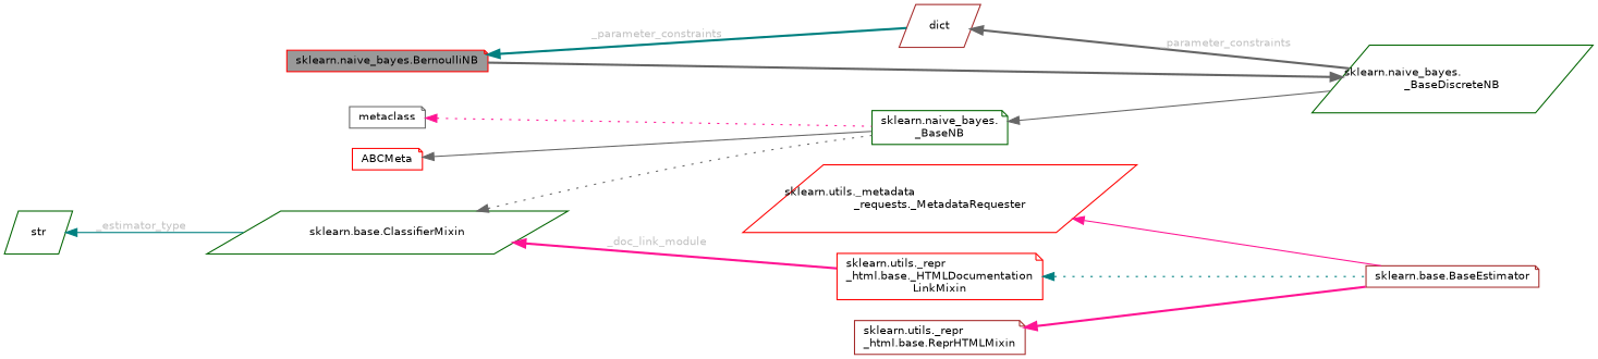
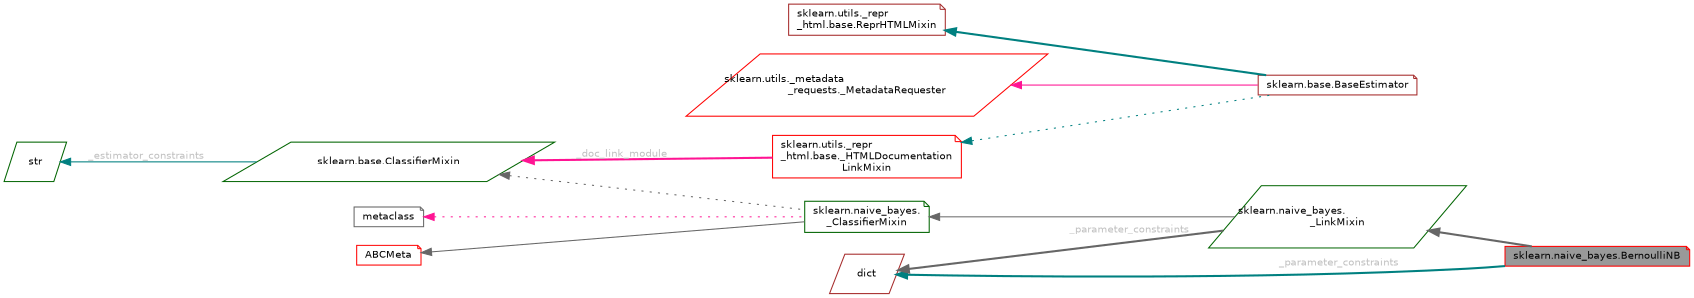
  digraph {
    rankdir=LR
    node [color=red fillcolor=white fontname=Helvetica fontsize=10 shape=note style=filled]
    edge [color=gray40 dir=back fontname=Helvetica fontsize=10 labelfontname=Helvetica labelfontsize=10 style=bold]
    n1 [fillcolor=grey60 fontcolor=black height=0.2 label="sklearn.naive_bayes.BernoulliNB" width=0.4]
-   n2 [color=darkgreen height=0.2 label="sklearn.naive_bayes.\l_BaseDiscreteNB" shape=parallelogram width=0.4]
-   n3 [color=darkgreen height=0.2 label="sklearn.naive_bayes.\l_BaseNB" width=0.4]
+   n2 [color=darkgreen height=0.2 label="sklearn.naive_bayes.\l_LinkMixin" shape=parallelogram width=0.4]
+   n3 [color=darkgreen height=0.2 label="sklearn.naive_bayes.\l_ClassifierMixin" width=0.4]
    n4 [color=darkgreen height=0.2 label="sklearn.base.ClassifierMixin" shape=parallelogram width=0.4]
    n5 [height=0.2 label="sklearn.utils._repr\l_html.base._HTMLDocumentation\lLinkMixin" width=0.4]
    n6 [color=darkgreen height=0.2 label=str shape=parallelogram width=0.4]
    n7 [color=brown height=0.2 label="sklearn.base.BaseEstimator" width=0.4]
    n8 [color=brown height=0.2 label="sklearn.utils._repr\l_html.base.ReprHTMLMixin" width=0.4]
    n9 [height=0.2 label="sklearn.utils._metadata\l_requests._MetadataRequester" shape=parallelogram width=0.4]
    n10 [color=gray40 height=0.2 label=metaclass width=0.4]
    n11 [height=0.2 label=ABCMeta width=0.4]
    n12 [color=brown height=0.2 label=dict shape=parallelogram width=0.4]
    n2 -> n1
    n3 -> n2 [style=solid]
    n4 -> n3 [style=dotted]
    n4 -> n5 [color=deeppink fontcolor=grey label=" _doc_link_module"]
    n5 -> n7 [color=teal style=dotted]
-   n6 -> n4 [color=teal fontcolor=grey label=" _estimator_type" style=solid]
-   n8 -> n7 [color=deeppink]
+   n6 -> n4 [color=teal fontcolor=grey label=" _estimator_constraints" style=solid]
+   n8 -> n7 [color=teal]
    n9 -> n7 [color=deeppink style=solid]
    n10 -> n3 [color=deeppink style=dotted]
    n11 -> n3 [style=solid]
-   n1 -> n12 [color=teal fontcolor=grey label=" _parameter_constraints"]
+   n12 -> n1 [color=teal fontcolor=grey label=" _parameter_constraints"]
    n12 -> n2 [fontcolor=grey label=" _parameter_constraints"]
  }
